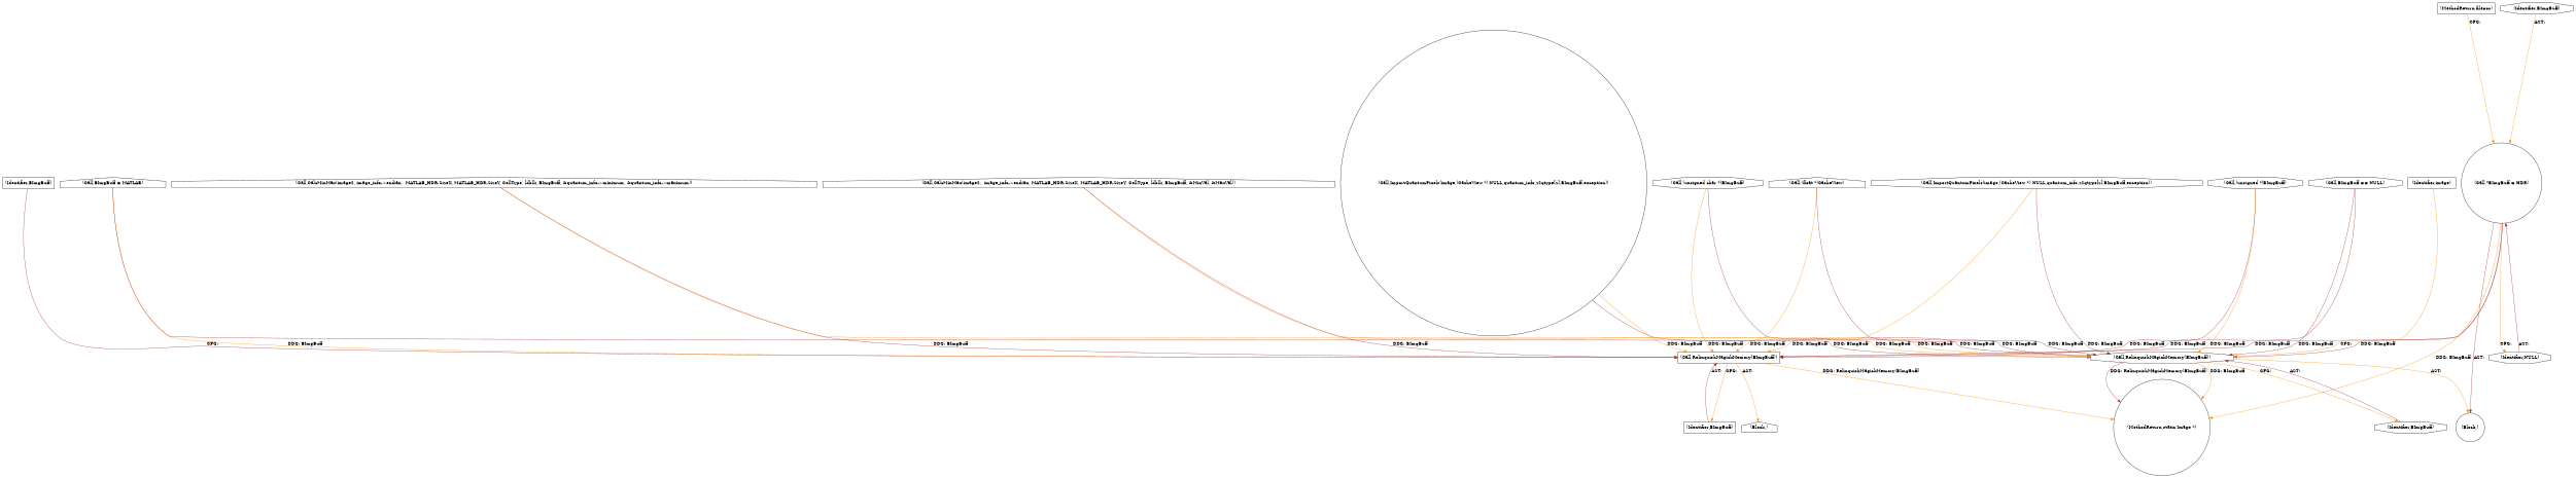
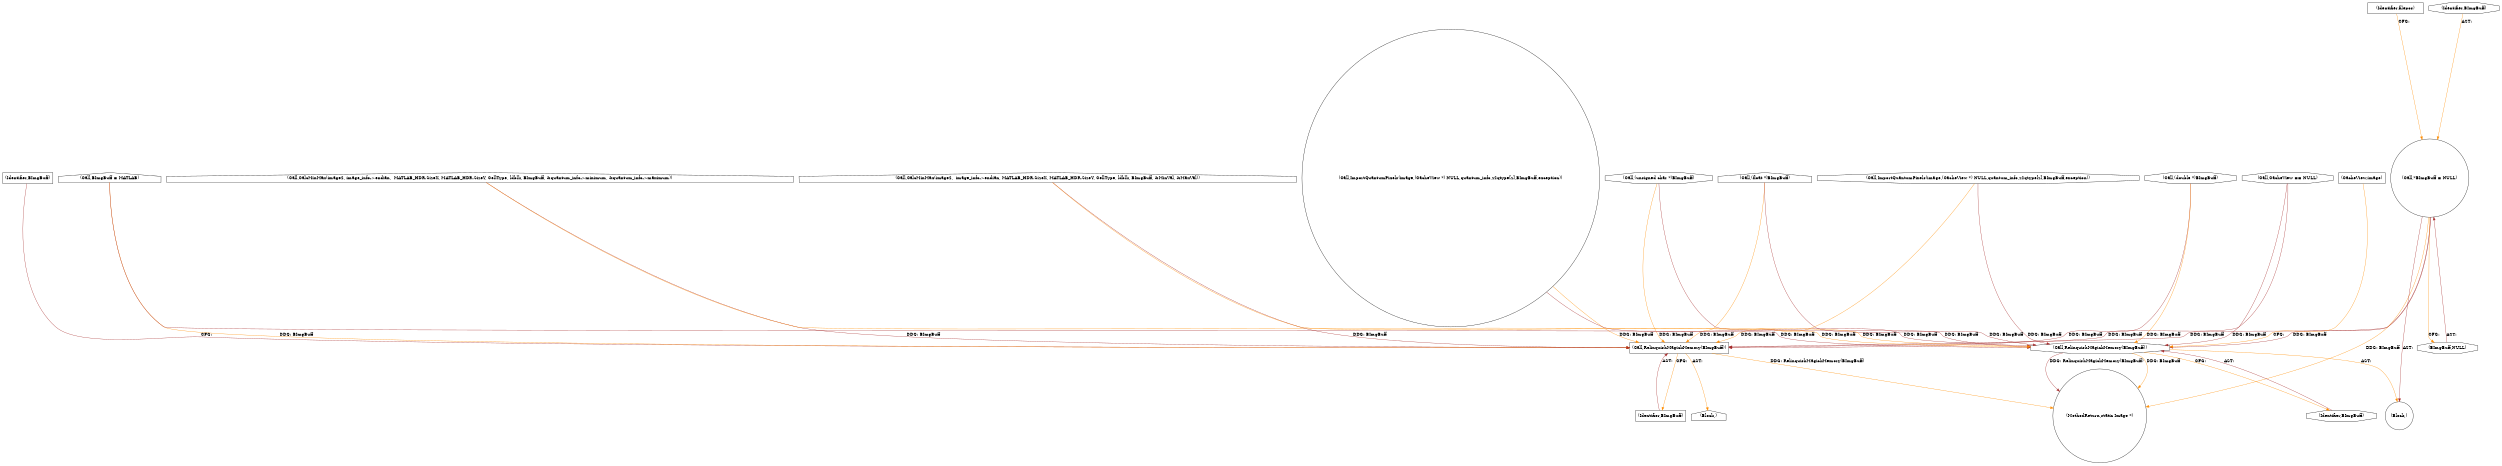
  digraph {
    node [shape=octagon]
    edge [color=darkorange]
-   n1 [label="(Call,*BImgBuff = HDR)" shape=circle]
+   n1 [label="(Call,*BImgBuff = NULL)" shape=circle]
    n2 [label="(Call,RelinquishMagickMemory(BImgBuff))" shape=box]
    n3 [label="(Call,RelinquishMagickMemory(BImgBuff))"]
    n4 [label="(MethodReturn,static Image *)" shape=circle]
    n5 [label="(Block,)" shape=circle]
-   n6 [label="(Identifier,NULL)"]
+   n6 [label="(BImgBuff,NULL)"]
    n7 [label="(Identifier,BImgBuff)" shape=box]
    n8 [label="(Block,)" shape=house]
    n9 [label="(Identifier,BImgBuff)"]
    n10 [label="(Call,ImportQuantumPixels(image,(CacheView *) NULL,quantum_info,z2qtype[z],BImgBuff,exception))"]
-   n11 [label="(Call,BImgBuff == NULL)"]
-   n12 [label="(MethodReturn,filepos)" shape=box]
+   n11 [label="(Call,CacheView == NULL)"]
+   n12 [label="(Identifier,filepos)" shape=box]
    n13 [label="(Identifier,BImgBuff)" shape=box]
-   n14 [label="(Call,(unsigned *)BImgBuff)"]
-   n15 [label="(Identifier,image)" shape=box]
+   n14 [label="(Call,(double *)BImgBuff)"]
+   n15 [label="(CacheView,image)" shape=box]
    n16 [label="(Call,(unsigned char *)BImgBuff)"]
    n17 [label="(Identifier,BImgBuff)"]
-   n18 [label="(Call,(float *)CacheView)" shape=house]
+   n18 [label="(Call,(float *)BImgBuff)" shape=house]
    n19 [label="(Call,CalcMinMax(image2, image_info->endian,  MATLAB_HDR.SizeX, MATLAB_HDR.SizeY, CellType, ldblk, BImgBuff, &quantum_info->minimum, &quantum_info->maximum))" shape=house]
    n20 [label="(Call,ImportQuantumPixels(image,(CacheView *) NULL,quantum_info,z2qtype[z],BImgBuff,exception))" shape=circle]
    n21 [label="(Call,BImgBuff = MATLAB)" shape=house]
    n22 [label="(Call,CalcMinMax(image2,  image_info->endian, MATLAB_HDR.SizeX, MATLAB_HDR.SizeY, CellType, ldblk, BImgBuff, &MinVal, &MaxVal))" shape=house]
    n1 -> n2 [color=brown label="DDG: BImgBuff"]
    n1 -> n3 [color=brown label="DDG: BImgBuff"]
    n1 -> n4 [label="DDG: BImgBuff"]
    n1 -> n5 [color=brown label="AST: "]
    n1 -> n6 [label="CFG: "]
    n2 -> n4 [label="DDG: RelinquishMagickMemory(BImgBuff)"]
    n2 -> n7 [label="CFG: "]
    n2 -> n8 [label="AST: "]
    n3 -> n4 [color=brown label="DDG: RelinquishMagickMemory(BImgBuff)"]
    n3 -> n4 [label="DDG: BImgBuff"]
    n3 -> n5 [label="AST: "]
    n3 -> n9 [label="CFG: "]
    n6 -> n1 [color=brown label="AST: "]
    n7 -> n2 [color=brown label="AST: "]
    n9 -> n3 [color=brown label="AST: "]
    n10 -> n2 [label="DDG: BImgBuff"]
    n10 -> n3 [color=brown label="DDG: BImgBuff"]
    n11 -> n2 [color=brown label="DDG: BImgBuff"]
    n11 -> n3 [color=brown label="DDG: BImgBuff"]
    n12 -> n1 [label="CFG: "]
    n13 -> n2 [color=brown label="CFG: "]
    n14 -> n2 [color=brown label="DDG: BImgBuff"]
    n14 -> n3 [label="DDG: BImgBuff"]
    n15 -> n3 [label="CFG: "]
    n16 -> n2 [label="DDG: BImgBuff"]
    n16 -> n3 [color=brown label="DDG: BImgBuff"]
    n17 -> n1 [label="AST: "]
    n18 -> n2 [label="DDG: BImgBuff"]
    n18 -> n3 [color=brown label="DDG: BImgBuff"]
    n19 -> n2 [color=brown label="DDG: BImgBuff"]
    n19 -> n3 [label="DDG: BImgBuff"]
    n20 -> n2 [label="DDG: BImgBuff"]
    n20 -> n3 [color=brown label="DDG: BImgBuff"]
    n21 -> n2 [label="DDG: BImgBuff"]
    n21 -> n3 [color=brown label="DDG: BImgBuff"]
    n22 -> n2 [color=brown label="DDG: BImgBuff"]
    n22 -> n3 [label="DDG: BImgBuff"]
  }
